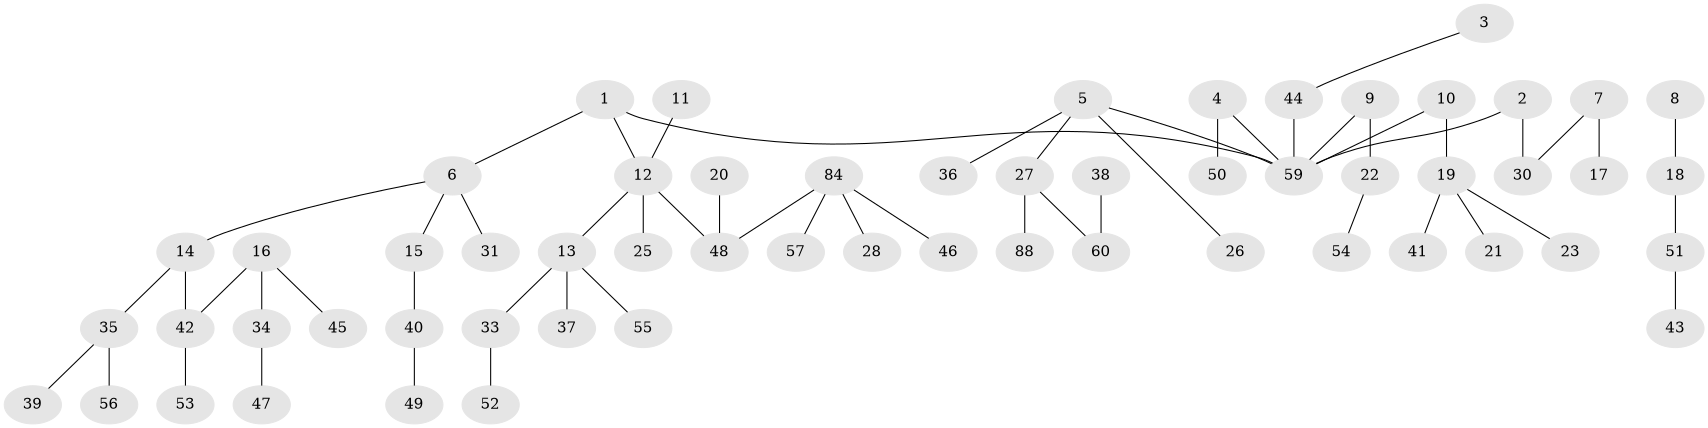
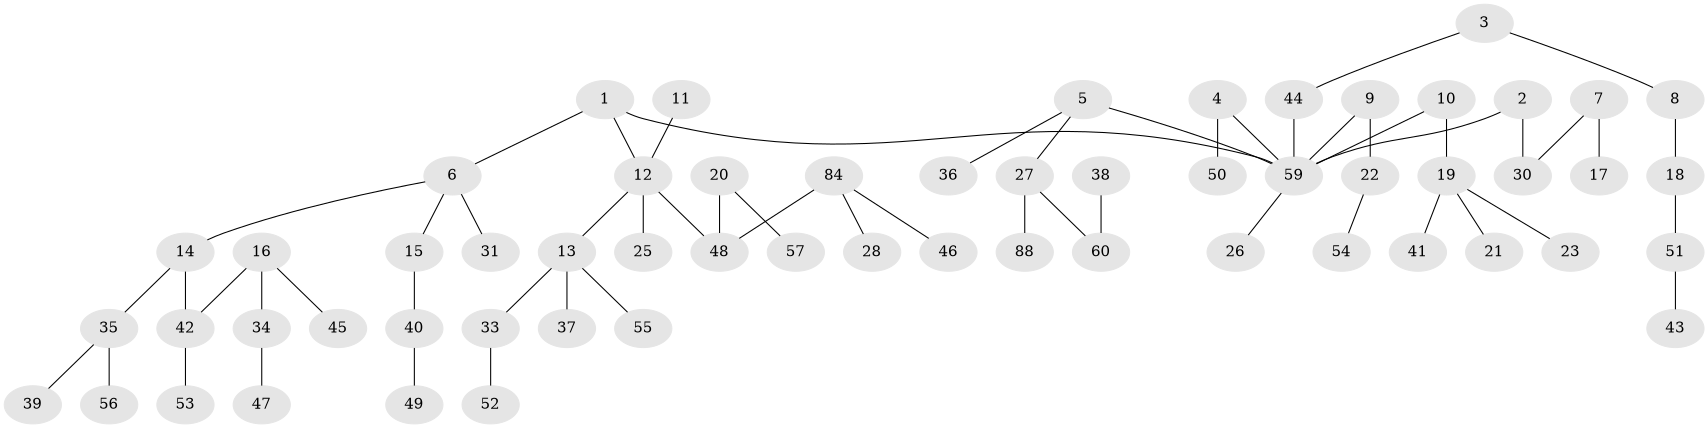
  graph {
    node [color=gray90 style=filled]
    edge [weight=1.0]
    1
    6
    12
    59
    14
    15
    31
    13
    25
    48
    2
    30
    7
    17
    3
    8
    44
    18
    4
    50
    5
    26
    27
    36
    n25 [label=88]
    60
    35
    42
    40
    51
    9
    22
    54
    10
    19
    21
    23
    41
    11
    33
    37
    55
    52
    39
    56
    53
    49
    16
    34
    45
    47
    43
    20
    n54 [label=84]
    28
    46
    57
    38
    1 -- 6
    1 -- 12
    1 -- 59
    6 -- 14
    6 -- 15
    6 -- 31
    12 -- 13
    12 -- 25
    12 -- 48
    14 -- 35
    14 -- 42
    15 -- 40
    13 -- 33
    13 -- 37
    13 -- 55
    2 -- 59
    2 -- 30
    7 -- 30
    7 -- 17
+   3 -- 8
    3 -- 44
    8 -- 18
    44 -- 59
    18 -- 51
    4 -- 59
    4 -- 50
    5 -- 59
-   5 -- 26
+   59 -- 26
    5 -- 27
    5 -- 36
    27 -- n25
    27 -- 60
    35 -- 39
    35 -- 56
    42 -- 53
    40 -- 49
    51 -- 43
    9 -- 59
    9 -- 22
    22 -- 54
    10 -- 59
    10 -- 19
    19 -- 21
    19 -- 23
    19 -- 41
    11 -- 12
    33 -- 52
    16 -- 42
    16 -- 34
    16 -- 45
    34 -- 47
    20 -- 48
    n54 -- 48
    n54 -- 28
    n54 -- 46
-   n54 -- 57
+   20 -- 57
    38 -- 60
  }
